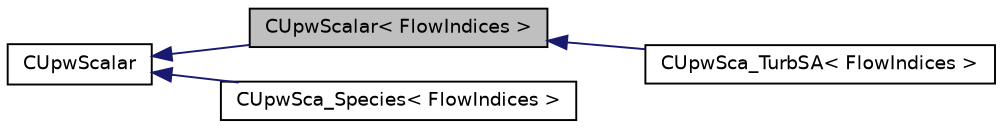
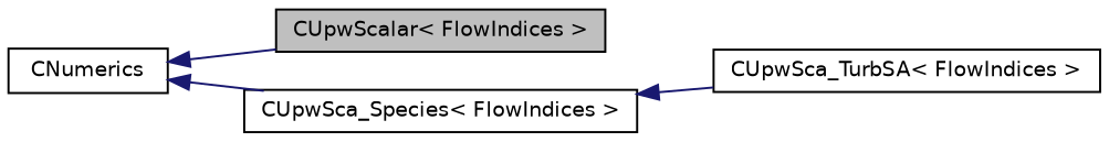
  digraph {
    rankdir=LR
    node [color=black fillcolor=white fontname=Helvetica fontsize=10 shape=record style=filled]
    edge [color=midnightblue dir=back fontname=Helvetica fontsize=10 labelfontname=Helvetica labelfontsize=10 style=solid]
    n1 [fillcolor=grey75 fontcolor=black height=0.2 label="CUpwScalar\< FlowIndices \>" width=0.4]
    n2 [height=0.2 label="CUpwSca_TurbSA\< FlowIndices \>" width=0.4]
    n3 [height=0.2 label="CUpwSca_Species\< FlowIndices \>" width=0.4]
-   n4 [height=0.2 label=CUpwScalar width=0.4]
-   n1 -> n2
+   n4 [height=0.2 label=CNumerics width=0.4]
+   n3 -> n2
    n4 -> n1
    n4 -> n3
  }
